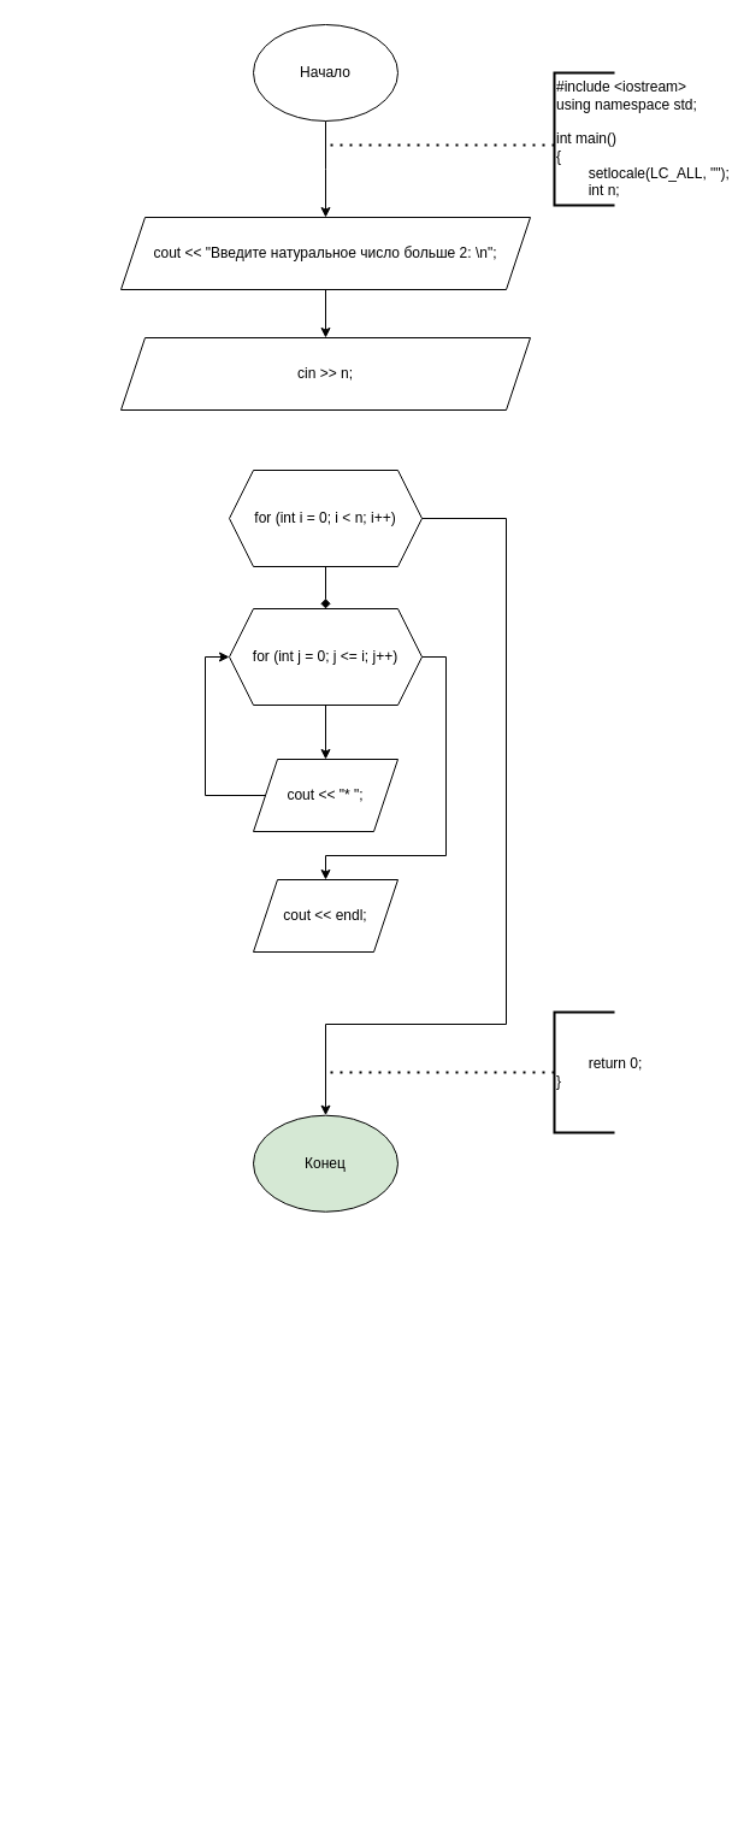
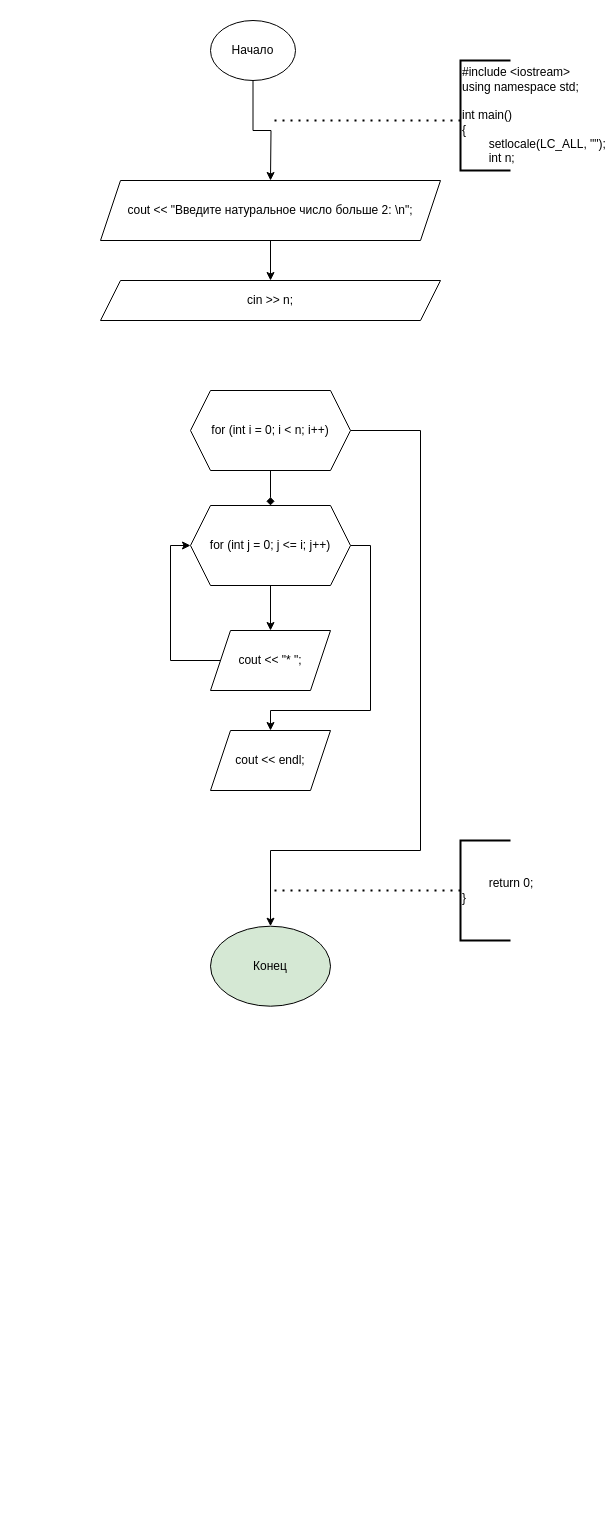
  <mxCell id="0" />
  <mxCell id="1" parent="0" />
  <mxCell id="2" style="edgeStyle=orthogonalEdgeStyle;rounded=0;orthogonalLoop=1;jettySize=auto;html=1;exitX=0.5;exitY=1;exitDx=0;exitDy=0;entryX=0.5;entryY=0;entryDx=0;entryDy=0;" edge="1" parent="1" source="3"><mxGeometry relative="1" as="geometry"><mxPoint x="270" y="180" as="targetPoint" /></mxGeometry></mxCell>
- <mxCell id="3" value="Начало" style="ellipse;whiteSpace=wrap;html=1;" vertex="1" parent="1"><mxGeometry x="210" y="20" width="120" height="80" as="geometry" /></mxCell>
+ <mxCell id="3" value="Начало" style="ellipse;whiteSpace=wrap;html=1;" vertex="1" parent="1"><mxGeometry x="210" y="20" width="85" height="60" as="geometry" /></mxCell>
  <mxCell id="4" style="edgeStyle=orthogonalEdgeStyle;rounded=0;orthogonalLoop=1;jettySize=auto;html=1;exitX=0.5;exitY=1;exitDx=0;exitDy=0;entryX=0.5;entryY=0;entryDx=0;entryDy=0;" edge="1" parent="1" source="5" target="6"><mxGeometry relative="1" as="geometry" /></mxCell>
  <mxCell id="5" value="&lt;div&gt;cout &amp;lt;&amp;lt; &quot;Введите натуральное число больше 2: \n&quot;;&lt;/div&gt;" style="shape=parallelogram;perimeter=parallelogramPerimeter;whiteSpace=wrap;html=1;fixedSize=1;" vertex="1" parent="1"><mxGeometry x="100" y="180" width="340" height="60" as="geometry" /></mxCell>
- <mxCell id="6" value="cin &gt;&gt; n;" style="shape=parallelogram;perimeter=parallelogramPerimeter;whiteSpace=wrap;html=1;fixedSize=1;" vertex="1" parent="1"><mxGeometry x="100" y="280" width="340" height="60" as="geometry" /></mxCell>
+ <mxCell id="6" value="cin &gt;&gt; n;" style="shape=parallelogram;perimeter=parallelogramPerimeter;whiteSpace=wrap;html=1;fixedSize=1;" vertex="1" parent="1"><mxGeometry x="100" y="280" width="340" height="40" as="geometry" /></mxCell>
  <mxCell id="7" value="" style="endArrow=none;dashed=1;html=1;dashPattern=1 3;strokeWidth=2;rounded=0;" edge="1" parent="1"><mxGeometry width="50" height="50" relative="1" as="geometry"><mxPoint x="460" y="120" as="sourcePoint" /><mxPoint x="270" y="120" as="targetPoint" /></mxGeometry></mxCell>
  <mxCell id="8" value="&lt;div&gt;#include &amp;lt;iostream&amp;gt;&lt;/div&gt;&lt;div&gt;using namespace std;&lt;/div&gt;&lt;div&gt;&lt;br&gt;&lt;/div&gt;&lt;div&gt;int main()&lt;/div&gt;&lt;div&gt;{&lt;/div&gt;&lt;div&gt;&lt;span style=&quot;white-space-collapse: collapse;&quot;&gt;&lt;span style=&quot;white-space-collapse: preserve;&quot;&gt;&#09;&lt;/span&gt;setlocale(LC_ALL, &quot;&quot;);&lt;/span&gt;&lt;/div&gt;&lt;div&gt;&lt;span style=&quot;white-space-collapse: collapse;&quot;&gt;&lt;span style=&quot;white-space-collapse: preserve;&quot;&gt;&#09;&lt;/span&gt;int n;&lt;/span&gt;&lt;/div&gt;" style="strokeWidth=2;html=1;shape=mxgraph.flowchart.annotation_1;align=left;pointerEvents=1;" vertex="1" parent="1"><mxGeometry x="460" y="60" width="50" height="110" as="geometry" /></mxCell>
  <mxCell id="9" value="Конец" style="ellipse;whiteSpace=wrap;html=1;fillColor=#d5e8d4;" vertex="1" parent="1"><mxGeometry x="210" y="925.71" width="120" height="80" as="geometry" /></mxCell>
  <mxCell id="10" value="" style="endArrow=none;dashed=1;html=1;dashPattern=1 3;strokeWidth=2;rounded=0;" edge="1" parent="1"><mxGeometry width="50" height="50" relative="1" as="geometry"><mxPoint x="460" y="890" as="sourcePoint" /><mxPoint x="270" y="890" as="targetPoint" /></mxGeometry></mxCell>
  <mxCell id="11" value="&lt;div&gt;&lt;span style=&quot;white-space-collapse: collapse;&quot;&gt;&lt;span style=&quot;white-space-collapse: preserve;&quot;&gt;&#09;&lt;/span&gt;return 0;&lt;/span&gt;&lt;/div&gt;&lt;div&gt;}&lt;/div&gt;" style="strokeWidth=2;html=1;shape=mxgraph.flowchart.annotation_1;align=left;pointerEvents=1;" vertex="1" parent="1"><mxGeometry x="460" y="840" width="50" height="100" as="geometry" /></mxCell>
  <mxCell id="12" style="edgeStyle=orthogonalEdgeStyle;rounded=0;orthogonalLoop=1;jettySize=auto;html=1;exitX=0.5;exitY=1;exitDx=0;exitDy=0;entryX=0;entryY=0.5;entryDx=0;entryDy=0;" edge="1" parent="1"><mxGeometry relative="1" as="geometry"><mxPoint x="190" y="1070" as="targetPoint" /><Array as="points"><mxPoint x="130" y="1510" /><mxPoint x="20" y="1510" /><mxPoint x="20" y="1070" /></Array></mxGeometry></mxCell>
  <mxCell id="13" style="edgeStyle=orthogonalEdgeStyle;rounded=0;orthogonalLoop=1;jettySize=auto;html=1;exitX=0.5;exitY=1;exitDx=0;exitDy=0;entryX=0.5;entryY=0;entryDx=0;entryDy=0;endArrow=diamond;" edge="1" parent="1" source="15" target="18"><mxGeometry relative="1" as="geometry" /></mxCell>
  <mxCell id="14" style="edgeStyle=orthogonalEdgeStyle;rounded=0;orthogonalLoop=1;jettySize=auto;html=1;exitX=1;exitY=0.5;exitDx=0;exitDy=0;entryX=0.5;entryY=0;entryDx=0;entryDy=0;" edge="1" parent="1" source="15" target="9"><mxGeometry relative="1" as="geometry"><Array as="points"><mxPoint x="420" y="430" /><mxPoint x="420" y="850" /><mxPoint x="270" y="850" /></Array></mxGeometry></mxCell>
  <mxCell id="15" value="for (int i = 0; i &amp;lt; n; i++)" style="shape=hexagon;perimeter=hexagonPerimeter2;whiteSpace=wrap;html=1;fixedSize=1;" vertex="1" parent="1"><mxGeometry x="190" y="390" width="160" height="80" as="geometry" /></mxCell>
  <mxCell id="16" style="edgeStyle=orthogonalEdgeStyle;rounded=0;orthogonalLoop=1;jettySize=auto;html=1;exitX=0.5;exitY=1;exitDx=0;exitDy=0;entryX=0.5;entryY=0;entryDx=0;entryDy=0;" edge="1" parent="1" source="18" target="20"><mxGeometry relative="1" as="geometry" /></mxCell>
  <mxCell id="17" style="edgeStyle=orthogonalEdgeStyle;rounded=0;orthogonalLoop=1;jettySize=auto;html=1;exitX=1;exitY=0.5;exitDx=0;exitDy=0;" edge="1" parent="1" source="18" target="21"><mxGeometry relative="1" as="geometry"><Array as="points"><mxPoint x="370" y="545" /><mxPoint x="370" y="710" /><mxPoint x="270" y="710" /></Array></mxGeometry></mxCell>
  <mxCell id="18" value="for (int j = 0; j &amp;lt;= i; j++)" style="shape=hexagon;perimeter=hexagonPerimeter2;whiteSpace=wrap;html=1;fixedSize=1;" vertex="1" parent="1"><mxGeometry x="190" y="505" width="160" height="80" as="geometry" /></mxCell>
  <mxCell id="19" style="edgeStyle=orthogonalEdgeStyle;rounded=0;orthogonalLoop=1;jettySize=auto;html=1;exitX=0;exitY=0.5;exitDx=0;exitDy=0;entryX=0;entryY=0.5;entryDx=0;entryDy=0;" edge="1" parent="1" source="20" target="18"><mxGeometry relative="1" as="geometry"><Array as="points"><mxPoint x="170" y="660" /><mxPoint x="170" y="545" /></Array></mxGeometry></mxCell>
  <mxCell id="20" value="cout &amp;lt;&amp;lt; &quot;* &quot;;" style="shape=parallelogram;perimeter=parallelogramPerimeter;whiteSpace=wrap;html=1;fixedSize=1;" vertex="1" parent="1"><mxGeometry x="210" y="630" width="120" height="60" as="geometry" /></mxCell>
  <mxCell id="21" value="cout &amp;lt;&amp;lt; endl;" style="shape=parallelogram;perimeter=parallelogramPerimeter;whiteSpace=wrap;html=1;fixedSize=1;" vertex="1" parent="1"><mxGeometry x="210" y="730" width="120" height="60" as="geometry" /></mxCell>
